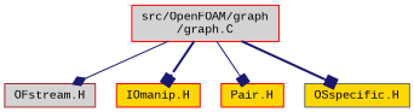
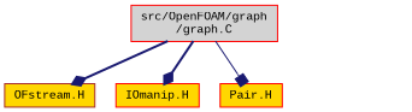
  digraph {
    fontname="Liberation Mono"
    node [color=red fillcolor=gold fontname="Liberation Mono" fontsize=10 shape=record style=filled]
    edge [arrowhead=diamond color=midnightblue fontname="Liberation Mono" fontsize=10 labelfontname=Helvetica labelfontsize=10 style=solid]
    n1 [fillcolor=lightgrey fontcolor=black height=0.2 label="src/OpenFOAM/graph\l/graph.C" width=0.4]
-   n2 [color=brown fillcolor=lightgrey height=0.2 label="OFstream.H" width=0.4]
+   n2 [color=brown height=0.2 label="OFstream.H" width=0.4]
    n3 [height=0.2 label="IOmanip.H" width=0.4]
    n4 [height=0.2 label="Pair.H" width=0.4]
-   n5 [color=gray40 height=0.2 label="OSspecific.H" width=0.4]
-   n1 -> n2
-   n1 -> n3 [arrowhead=box style=bold]
+   n1 -> n2 [style=bold]
+   n1 -> n3 [style=bold]
    n1 -> n4 [arrowhead=box]
-   n1 -> n5 [arrowhead=box style=bold]
  }
